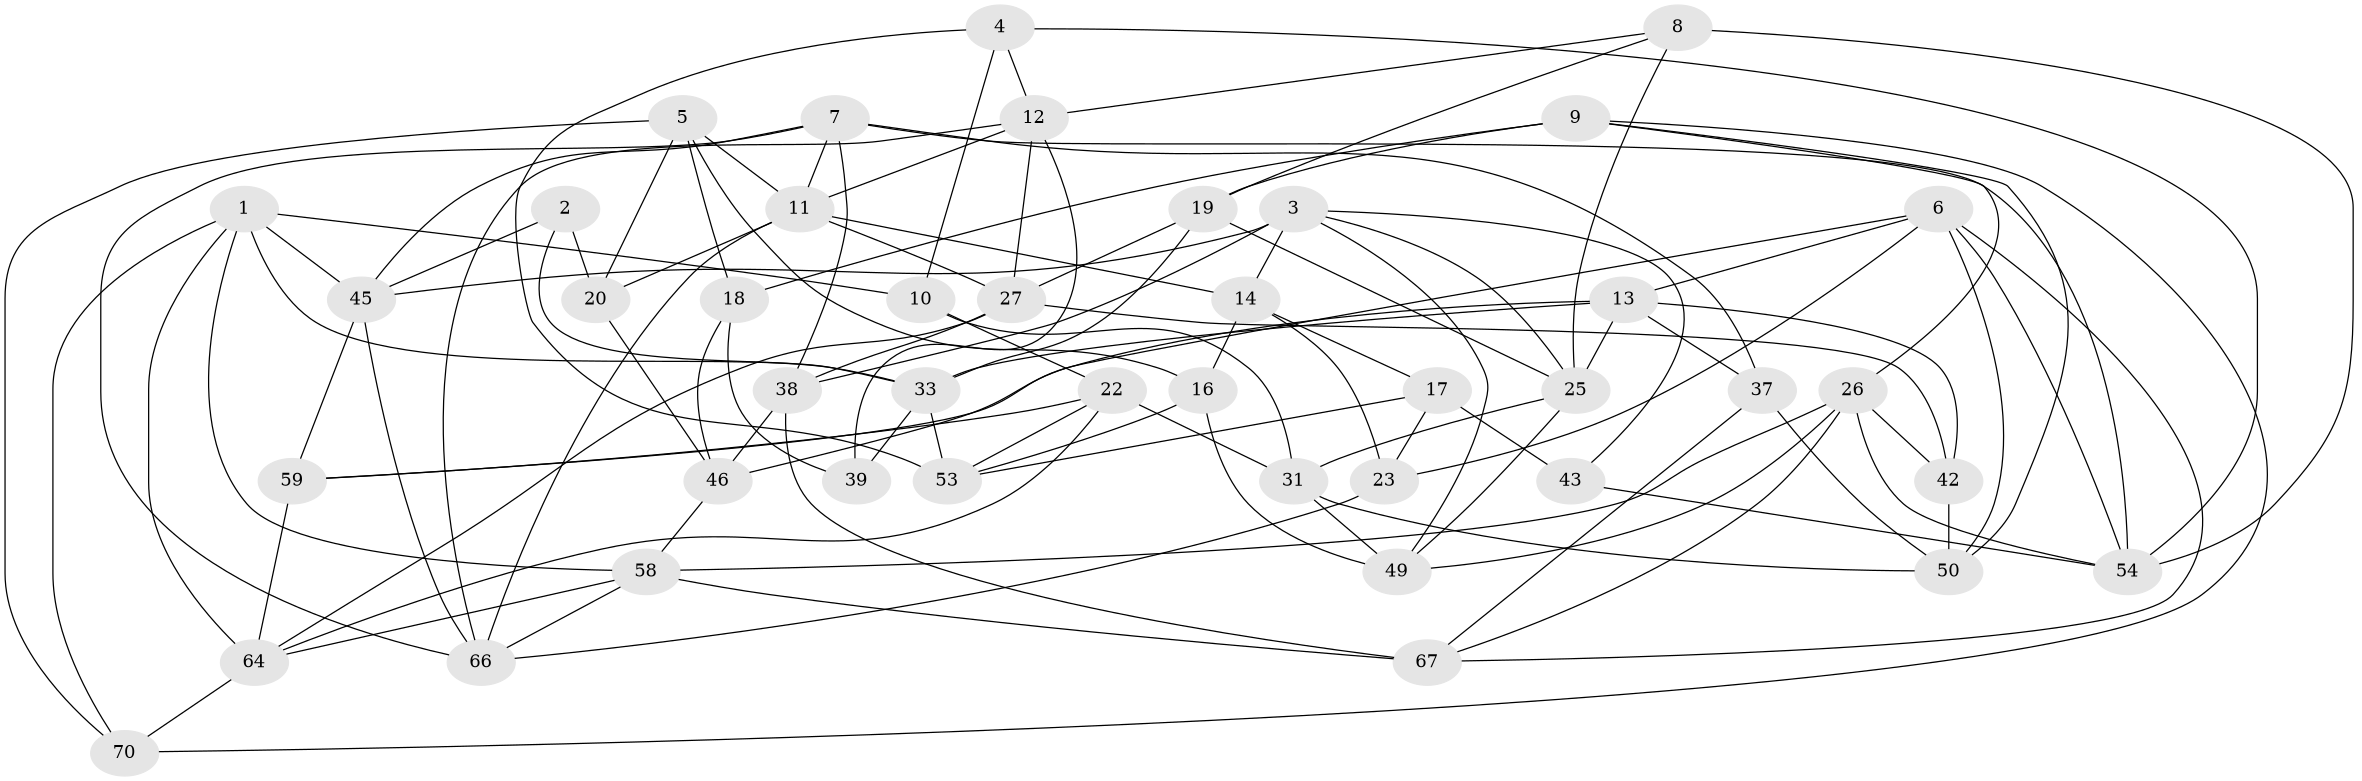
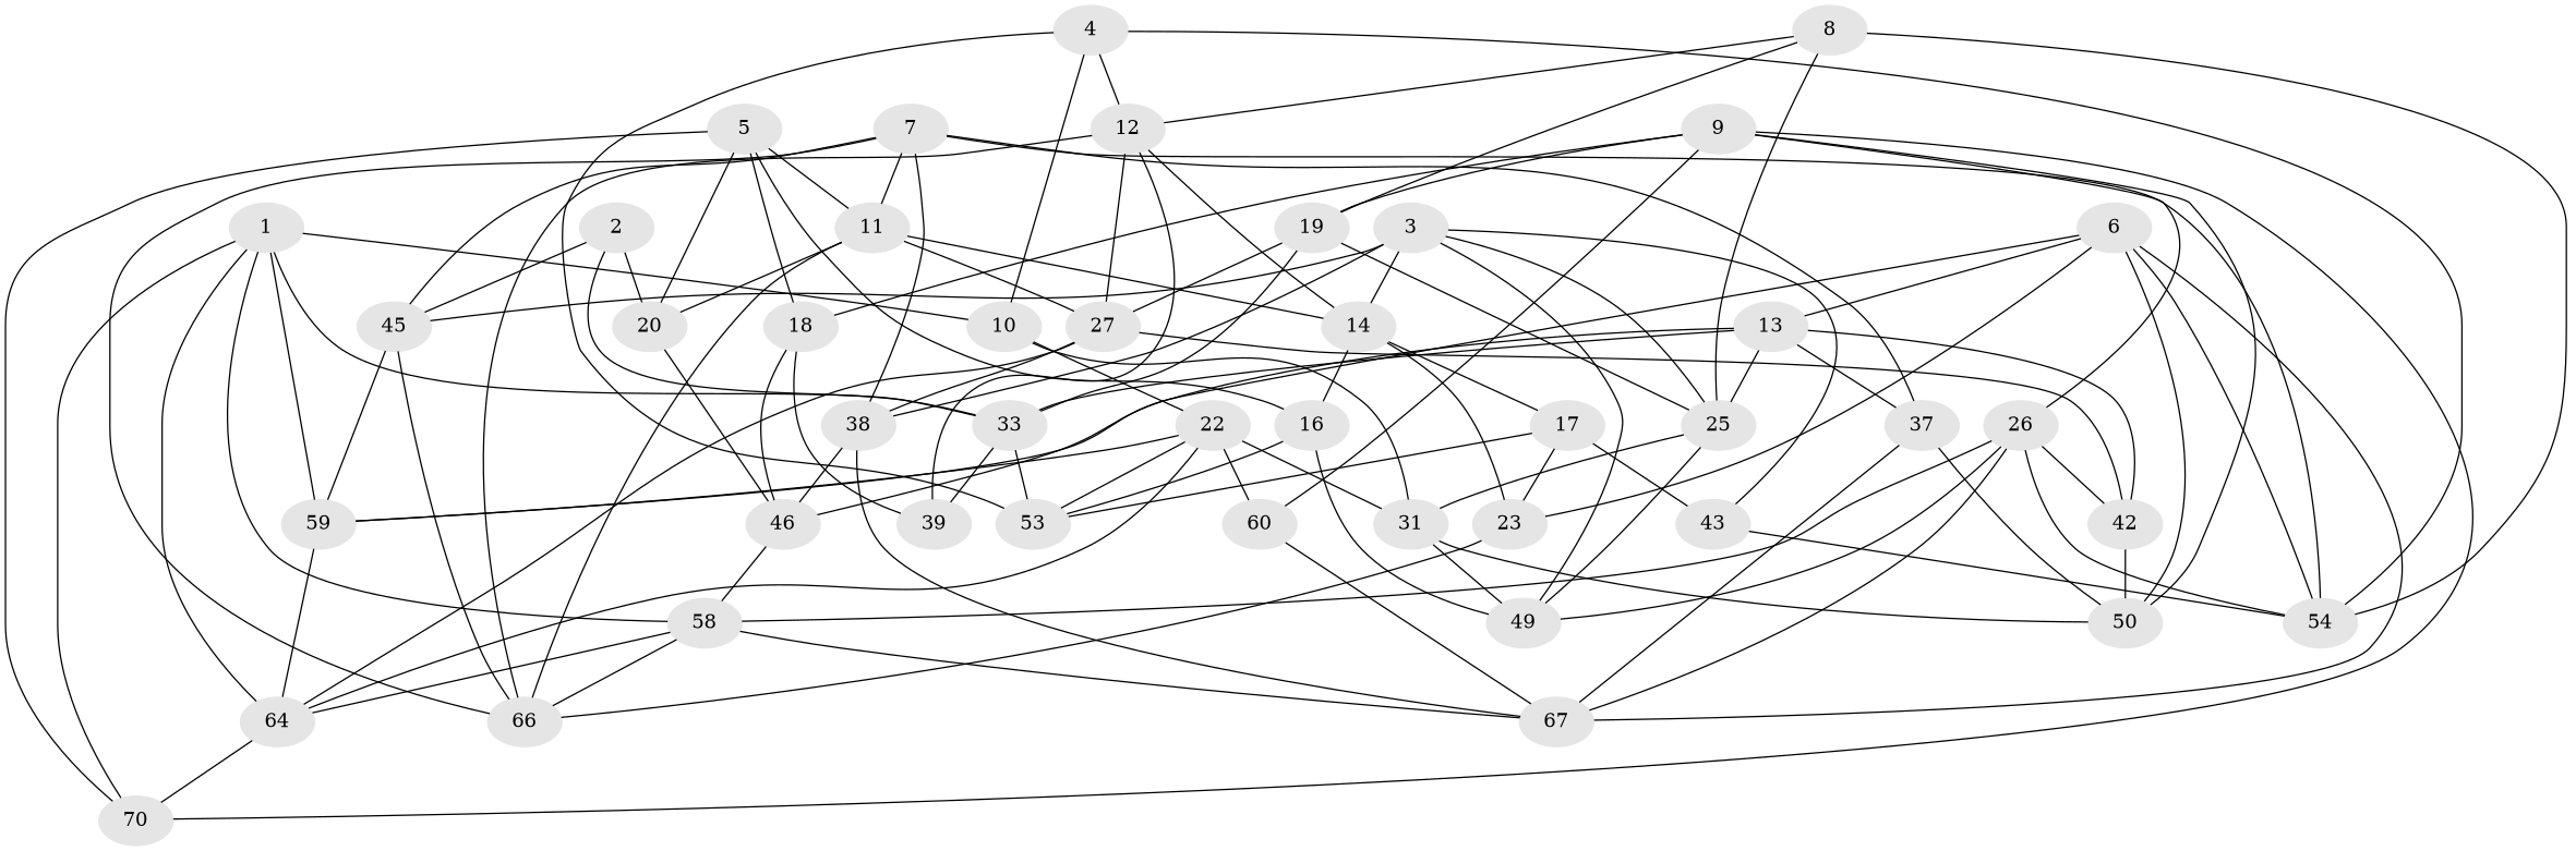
  graph {
    node [color=gray90 style=filled]
    1 [super="+48"]
    10 [super="+52"]
    33 [super="+35"]
    45 [super="+72"]
    58 [super="+65"]
    64 [super="+69"]
    70
    22 [super="+34"]
    31 [super="+44"]
    53 [super="+55"]
    39
    66 [super="+73"]
    59
    67 [super="+74"]
    2
    20
    n17 [label=46 super="+68"]
    3 [super="+56"]
    14 [super="+29"]
    25 [super="+63"]
    n21 [label=38 super="+32"]
    43
    49 [super="+62"]
    16
    23
    17 [super="+21"]
    54 [super="+71"]
    4
    12 [super="+36"]
    27 [super="+40"]
    5 [super="+46"]
    11 [super="+24"]
    18
    6 [super="+61"]
    13 [super="+51"]
    50 [super="+75"]
    37
    42
    7 [super="+15"]
    8
    19 [super="+30"]
    9 [super="+41"]
    26 [super="+38"]
+   60
    1 -- 10
    1 -- 33
-   1 -- 45
+   1 -- 59
    1 -- 58
    1 -- 64
    1 -- 70
    10 -- 22
    10 -- 31
    33 -- 53
    33 -- 39
    45 -- 66
    45 -- 59
    58 -- 64
    58 -- 66
    58 -- 67
    64 -- 70
    22 -- 64
    22 -- 31
    22 -- 53
    22 -- 59
+   22 -- 60
    31 -- 49 [weight=2]
    31 -- 50
    59 -- 64
    2 -- 33
    2 -- 45
    2 -- 20
    20 -- n17
    n17 -- 58
    3 -- 45
    3 -- 14
    3 -- 25
    3 -- n21
    3 -- 43
    3 -- 49
    14 -- 16
    14 -- 23
    14 -- 17
    25 -- 31
    25 -- 49
    n21 -- 67
    n21 -- n17 [weight=2]
    43 -- 54
    16 -- 53
    16 -- 49
    23 -- 66
    17 -- 53
    17 -- 43 [weight=2]
    17 -- 23
    4 -- 10
    4 -- 53
    4 -- 54
    4 -- 12
    12 -- 39
    12 -- 66
-   12 -- 11
+   12 -- 14
    12 -- 27
    27 -- 64
    27 -- n21
    27 -- 42
    5 -- 70
    5 -- 20
    5 -- 16
    5 -- 11
    5 -- 18
    11 -- 66
    11 -- 20
    11 -- 14
    11 -- 27
    18 -- 39
    18 -- n17
    6 -- 67
    6 -- n17
    6 -- 23
    6 -- 54
    6 -- 13
    6 -- 50
    13 -- 33
    13 -- 59
    13 -- 25
    13 -- 37
    13 -- 42
    37 -- 67
    37 -- 50
    42 -- 50
    7 -- 45
    7 -- 66
    7 -- n21
    7 -- 54
    7 -- 11
    7 -- 37
    8 -- 25
    8 -- 54
    8 -- 12
    8 -- 19
    19 -- 33
    19 -- 25
    19 -- 27
    9 -- 70
    9 -- 18
    9 -- 50
    9 -- 19
    9 -- 26
+   9 -- 60
    26 -- 58
    26 -- 67
    26 -- 49
    26 -- 54
    26 -- 42
+   60 -- 67
  }
